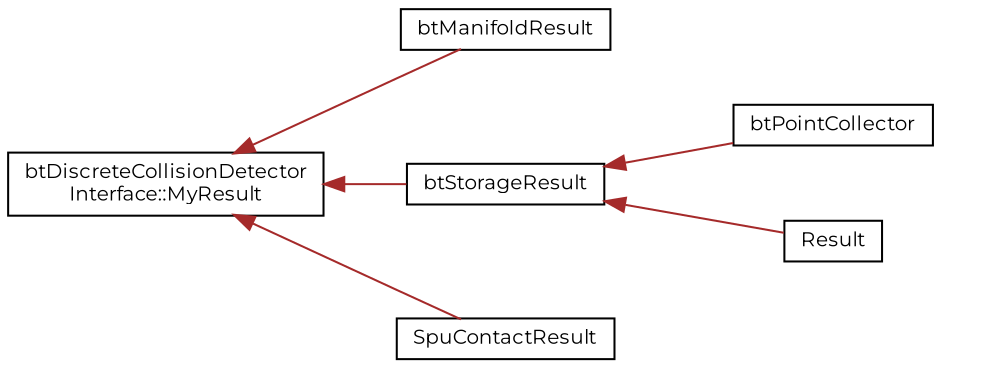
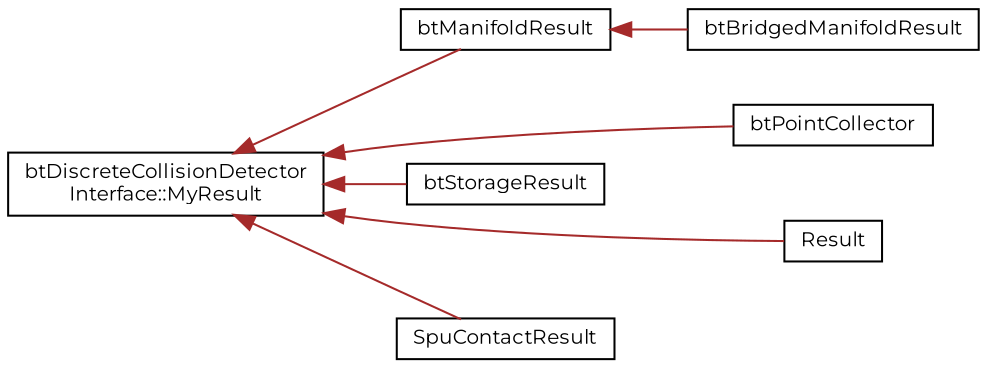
  digraph {
    fontname=Montserrat
    rankdir=LR
    node [color=black fillcolor=white fontname=Montserrat fontsize=10 shape=record style=filled]
    edge [color=brown dir=back fontname=Montserrat fontsize=10 labelfontname=Helvetica labelfontsize=10 style=solid]
    n1 [height=0.2 label="btDiscreteCollisionDetector\lInterface::MyResult" width=0.4]
    n2 [height=0.2 label=btManifoldResult width=0.4]
    n3 [height=0.2 label=btPointCollector width=0.4]
    n4 [height=0.2 label=btStorageResult width=0.4]
    n5 [height=0.2 label=Result width=0.4]
    n6 [height=0.2 label=SpuContactResult width=0.4]
+   n7 [height=0.2 label=btBridgedManifoldResult width=0.4]
    n1 -> n2
-   n4 -> n3
+   n1 -> n3
    n1 -> n4
-   n4 -> n5
+   n1 -> n5
    n1 -> n6
+   n2 -> n7
  }
